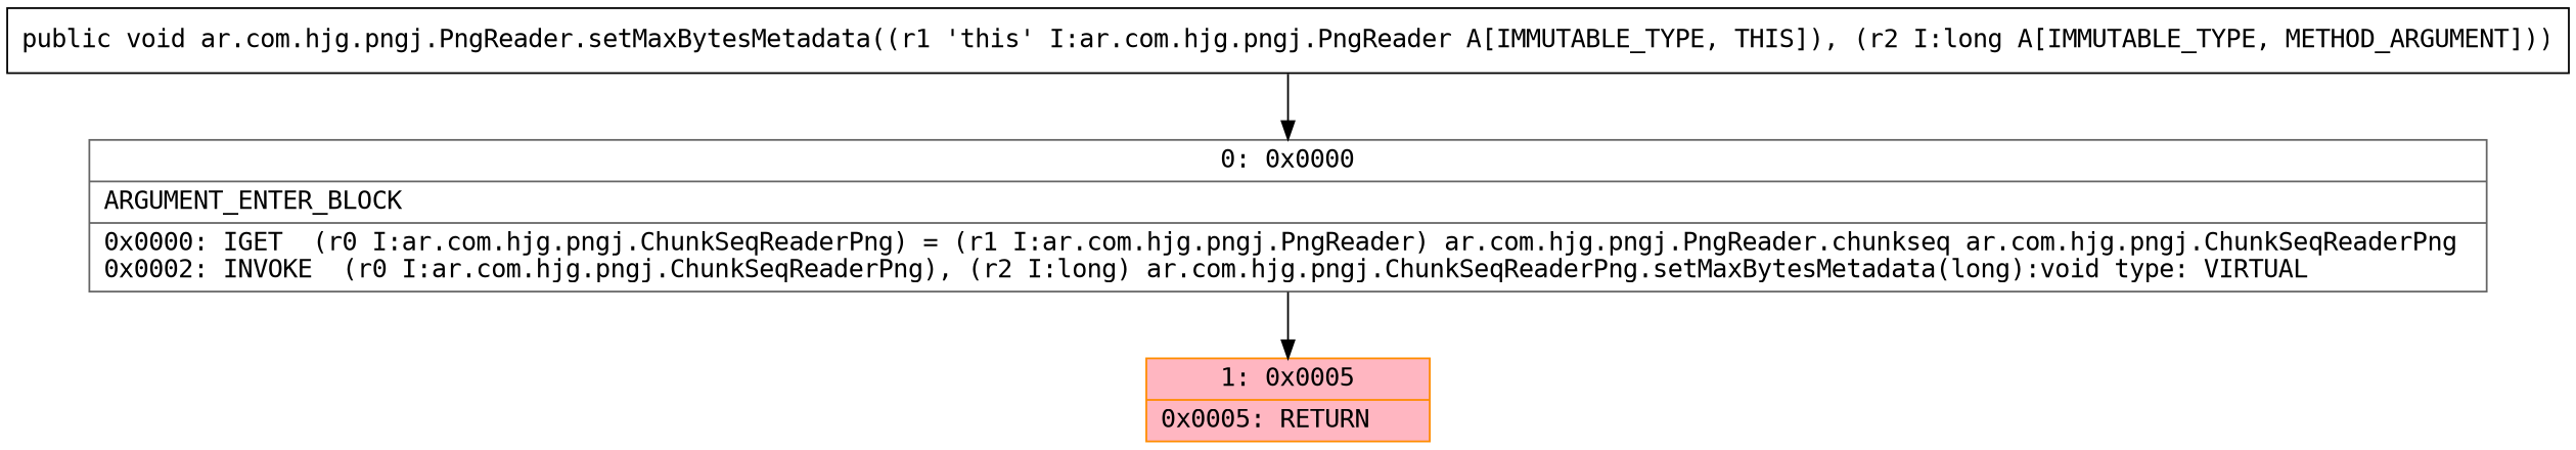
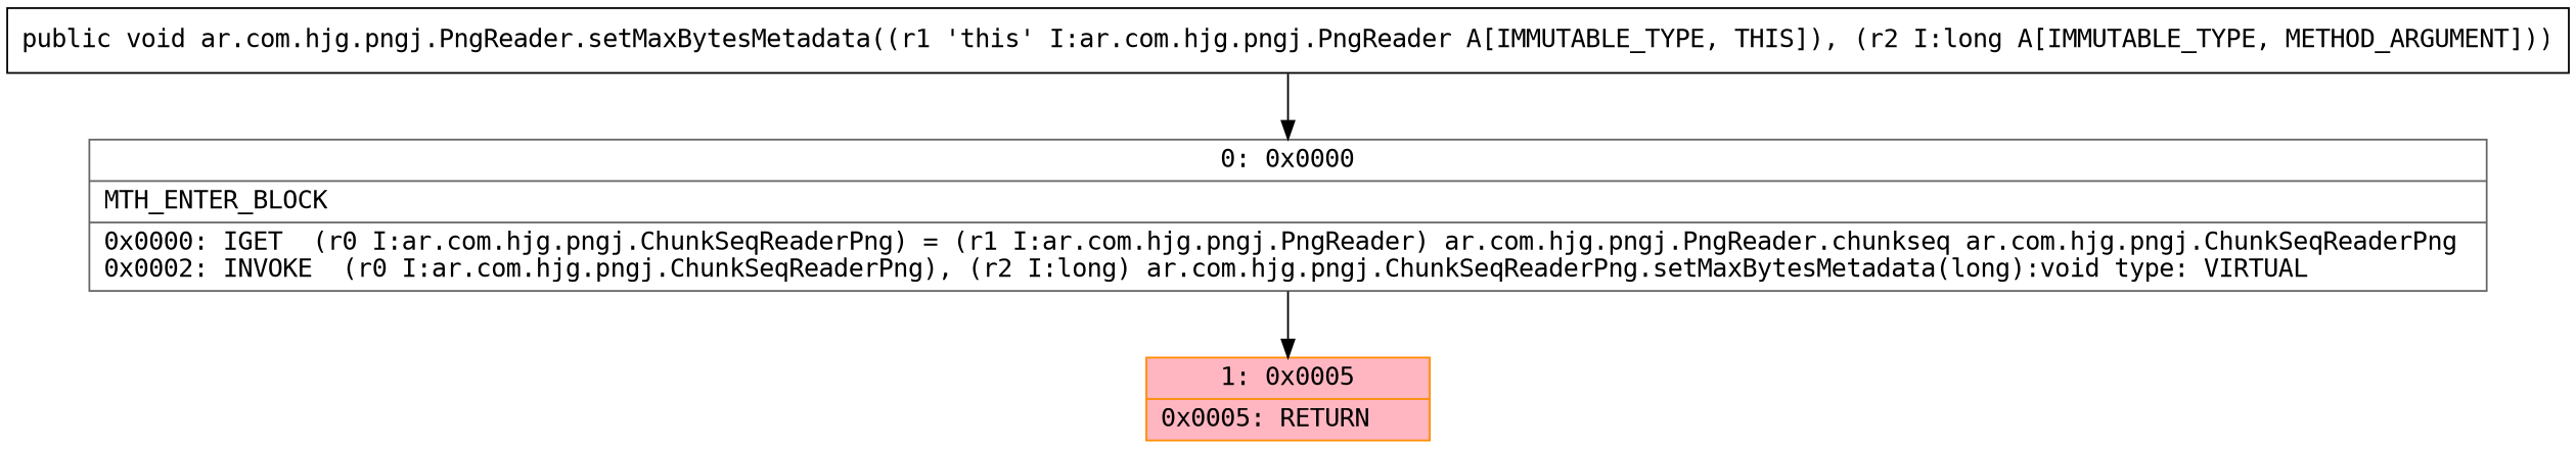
  digraph {
    fontname="DejaVu Sans Mono"
    node [shape=record style=filled fillcolor=white fontname="DejaVu Sans Mono"]
    edge [color=black fontname="DejaVu Sans Mono"]
-   n1 [label="{0\:\ 0x0000|ARGUMENT_ENTER_BLOCK\l|0x0000: IGET  (r0 I:ar.com.hjg.pngj.ChunkSeqReaderPng) = (r1 I:ar.com.hjg.pngj.PngReader) ar.com.hjg.pngj.PngReader.chunkseq ar.com.hjg.pngj.ChunkSeqReaderPng \l0x0002: INVOKE  (r0 I:ar.com.hjg.pngj.ChunkSeqReaderPng), (r2 I:long) ar.com.hjg.pngj.ChunkSeqReaderPng.setMaxBytesMetadata(long):void type: VIRTUAL \l}" color=gray40]
+   n1 [label="{0\:\ 0x0000|MTH_ENTER_BLOCK\l|0x0000: IGET  (r0 I:ar.com.hjg.pngj.ChunkSeqReaderPng) = (r1 I:ar.com.hjg.pngj.PngReader) ar.com.hjg.pngj.PngReader.chunkseq ar.com.hjg.pngj.ChunkSeqReaderPng \l0x0002: INVOKE  (r0 I:ar.com.hjg.pngj.ChunkSeqReaderPng), (r2 I:long) ar.com.hjg.pngj.ChunkSeqReaderPng.setMaxBytesMetadata(long):void type: VIRTUAL \l}" color=gray40]
    n2 [label="{1\:\ 0x0005|0x0005: RETURN   \l}" fillcolor=lightpink color=darkorange]
    n3 [label="{public void ar.com.hjg.pngj.PngReader.setMaxBytesMetadata((r1 'this' I:ar.com.hjg.pngj.PngReader A[IMMUTABLE_TYPE, THIS]), (r2 I:long A[IMMUTABLE_TYPE, METHOD_ARGUMENT])) }" color=black]
    n1 -> n2
    n3 -> n1
  }
